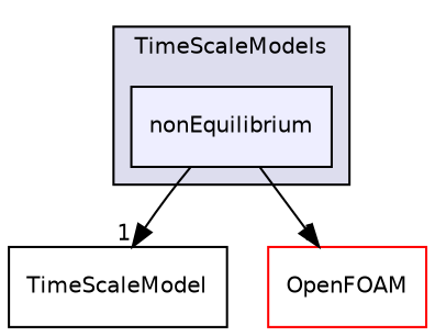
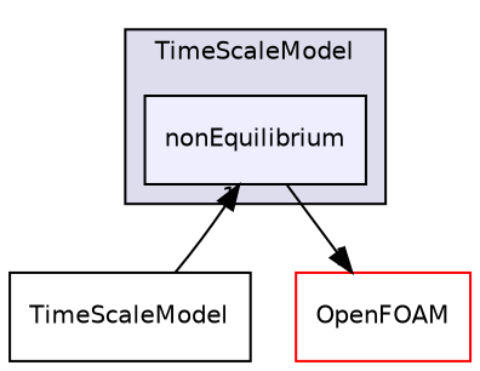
  digraph {
    compound=true
    node [fontname=Helvetica fontsize=10 shape=box]
    edge [headlabel=1 labeldistance=1.5 labelfontname=Helvetica labelfontsize=10]
    n1 [fillcolor="#eeeeff" label=nonEquilibrium pencolor=black style=filled]
    n2 [label=TimeScaleModel]
    n3 [color=red label=OpenFOAM]
    subgraph cluster_1 {
      bgcolor="#ddddee"
      fontname=Helvetica
      fontsize=10
-     label=TimeScaleModels
+     label=TimeScaleModel
      pencolor=black
      n1
    }
-   n1 -> n2
+   n2 -> n1
    n1 -> n3
  }
